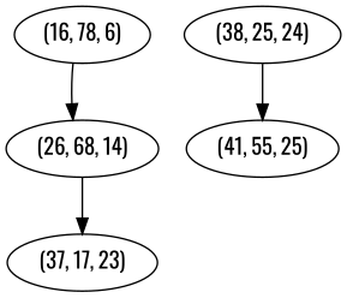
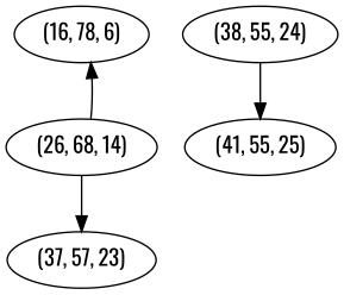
  digraph {
    fontname=Oswald
    node [fontname=Oswald]
    edge [fontname=Oswald]
    "(16, 78, 6)"
    "(26, 68, 14)"
-   "(37, 57, 23)" [label="(37, 17, 23)"]
+   "(37, 57, 23)"
    n4 [label="(41, 55, 25)"]
-   "(38, 55, 24)" [label="(38, 25, 24)"]
-   "(16, 78, 6)" -> "(26, 68, 14)"
+   "(38, 55, 24)"
+   "(26, 68, 14)" -> "(16, 78, 6)"
    "(26, 68, 14)" -> "(37, 57, 23)"
    "(38, 55, 24)" -> n4
  }
